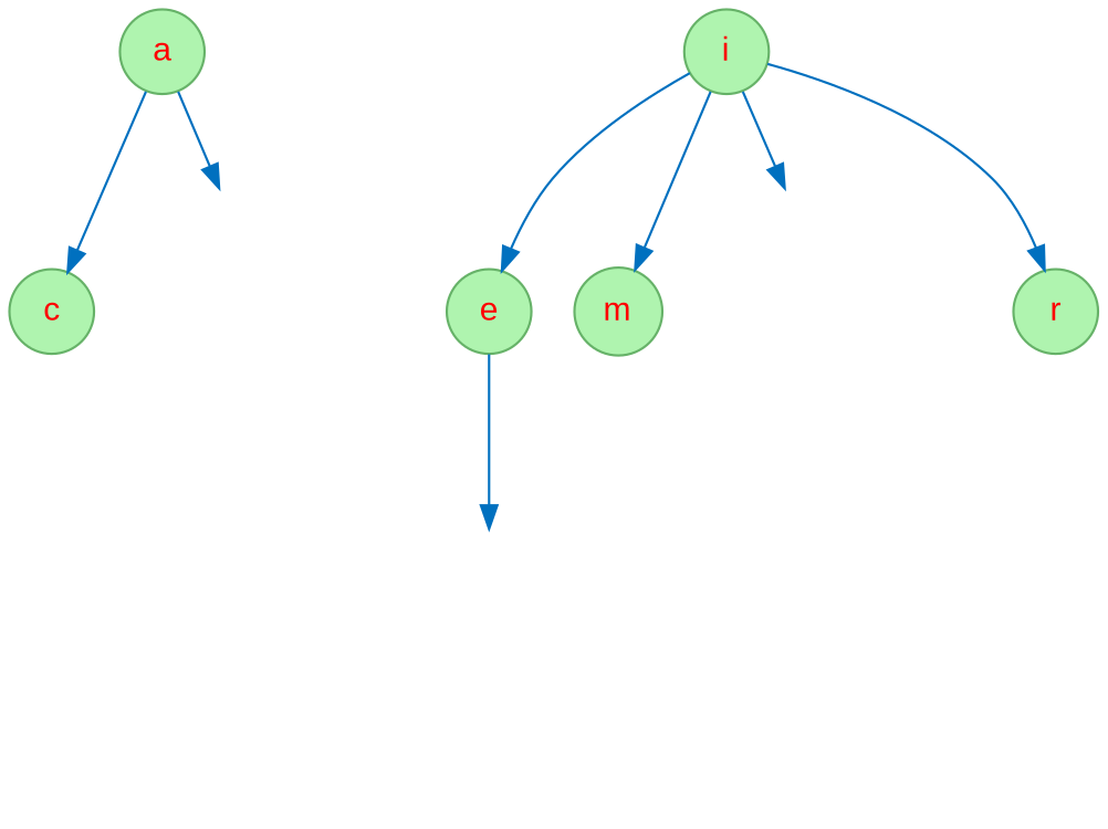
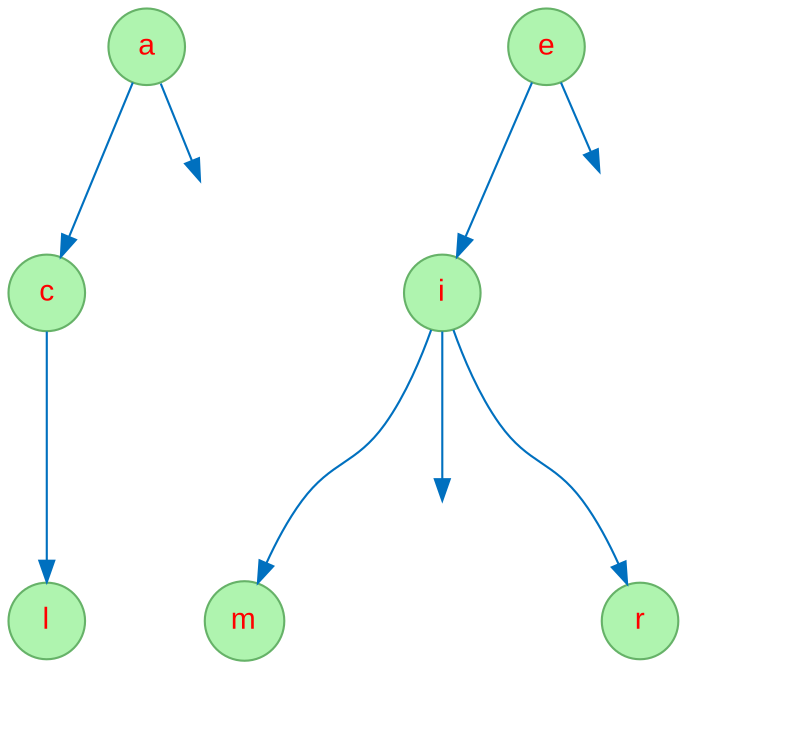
  digraph {
    node [color="#66B268" fillcolor="#AFF4AF" fontcolor=red fontname=Arial shape=circle style=filled]
    edge [color="#0070BF"]
    n1 [label=a]
    n2 [label=c]
    l443308702 [style=invis]
+   n4 [label=l]
    n5 [label=e]
    n6 [label=i]
    l1066516207 [style=invis]
    n8 [label=m]
    l780237624 [style=invis]
    n10 [label=r]
    n1 -> n2
    n1 -> l443308702
-   n6 -> n5
+   n2 -> n4
+   n5 -> n6
    n5 -> l1066516207
    n6 -> n8
    n6 -> l780237624
    n6 -> n10
  }
